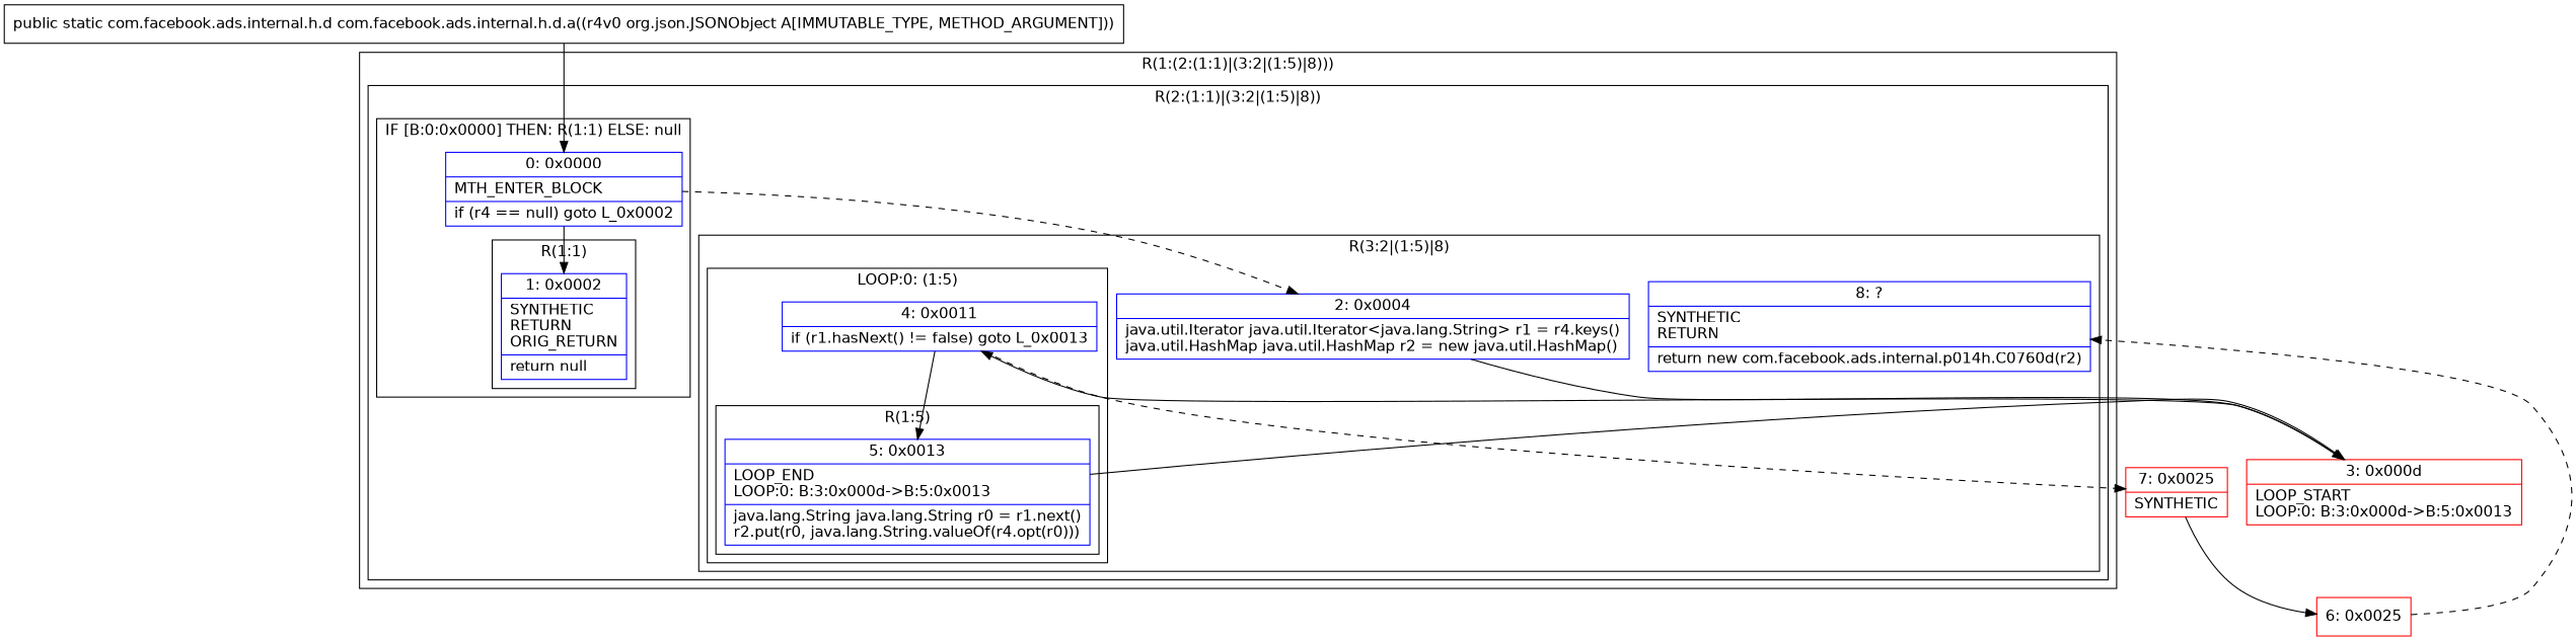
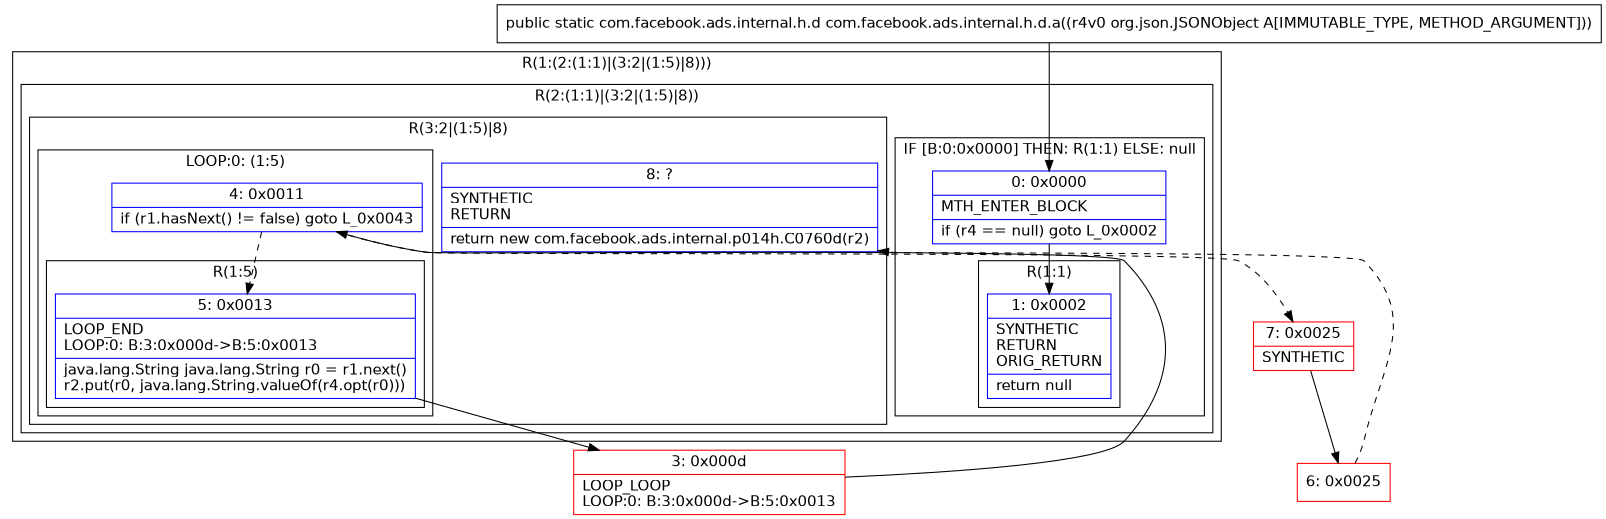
  digraph {
    fontname="DejaVu Sans"
    node [color=blue fontname="DejaVu Sans" shape=record]
    edge [fontname="DejaVu Sans"]
    n1 [label="{1\:\ 0x0002|SYNTHETIC\lRETURN\lORIG_RETURN\l|return null\l}"]
    n2 [label="{0\:\ 0x0000|MTH_ENTER_BLOCK\l|if (r4 == null) goto L_0x0002\l}"]
    n3 [label="{5\:\ 0x0013|LOOP_END\lLOOP:0: B:3:0x000d\-\>B:5:0x0013\l|java.lang.String java.lang.String r0 = r1.next()\lr2.put(r0, java.lang.String.valueOf(r4.opt(r0)))\l}"]
-   n4 [label="{4\:\ 0x0011|if (r1.hasNext() != false) goto L_0x0013\l}"]
-   n5 [label="{2\:\ 0x0004|java.util.Iterator java.util.Iterator\<java.lang.String\> r1 = r4.keys()\ljava.util.HashMap java.util.HashMap r2 = new java.util.HashMap()\l}"]
+   n4 [label="{4\:\ 0x0011|if (r1.hasNext() != false) goto L_0x0043\l}"]
    n6 [label="{8\:\ ?|SYNTHETIC\lRETURN\l|return new com.facebook.ads.internal.p014h.C0760d(r2)\l}"]
-   n7 [color=red label="{3\:\ 0x000d|LOOP_START\lLOOP:0: B:3:0x000d\-\>B:5:0x0013\l}"]
+   n7 [color=red label="{3\:\ 0x000d|LOOP_LOOP\lLOOP:0: B:3:0x000d\-\>B:5:0x0013\l}"]
    n8 [color=red label="{7\:\ 0x0025|SYNTHETIC\l}"]
    n9 [color=red label="{6\:\ 0x0025}"]
    n10 [label="{public static com.facebook.ads.internal.h.d com.facebook.ads.internal.h.d.a((r4v0 org.json.JSONObject A[IMMUTABLE_TYPE, METHOD_ARGUMENT])) }" color=""]
    subgraph cluster_1 {
      label="R(1:(2:(1:1)|(3:2|(1:5)|8)))"
      subgraph cluster_2 {
        label="R(2:(1:1)|(3:2|(1:5)|8))"
        subgraph cluster_3 {
          label="IF [B:0:0x0000] THEN: R(1:1) ELSE: null"
          n2
          subgraph cluster_4 {
            label="R(1:1)"
            n1
          }
        }
        subgraph cluster_5 {
          label="R(3:2|(1:5)|8)"
-         n5
          n6
          subgraph cluster_6 {
            label="LOOP:0: (1:5)"
            n4
            subgraph cluster_7 {
              label="R(1:5)"
              n3
            }
          }
        }
      }
    }
    n2 -> n1
-   n2 -> n5 [style=dashed]
    n3 -> n7
-   n4 -> n3
+   n4 -> n3 [style=dashed]
    n4 -> n8 [style=dashed]
-   n5 -> n7
    n7 -> n4
    n8 -> n9
    n9 -> n6 [style=dashed]
    n10 -> n2
  }
